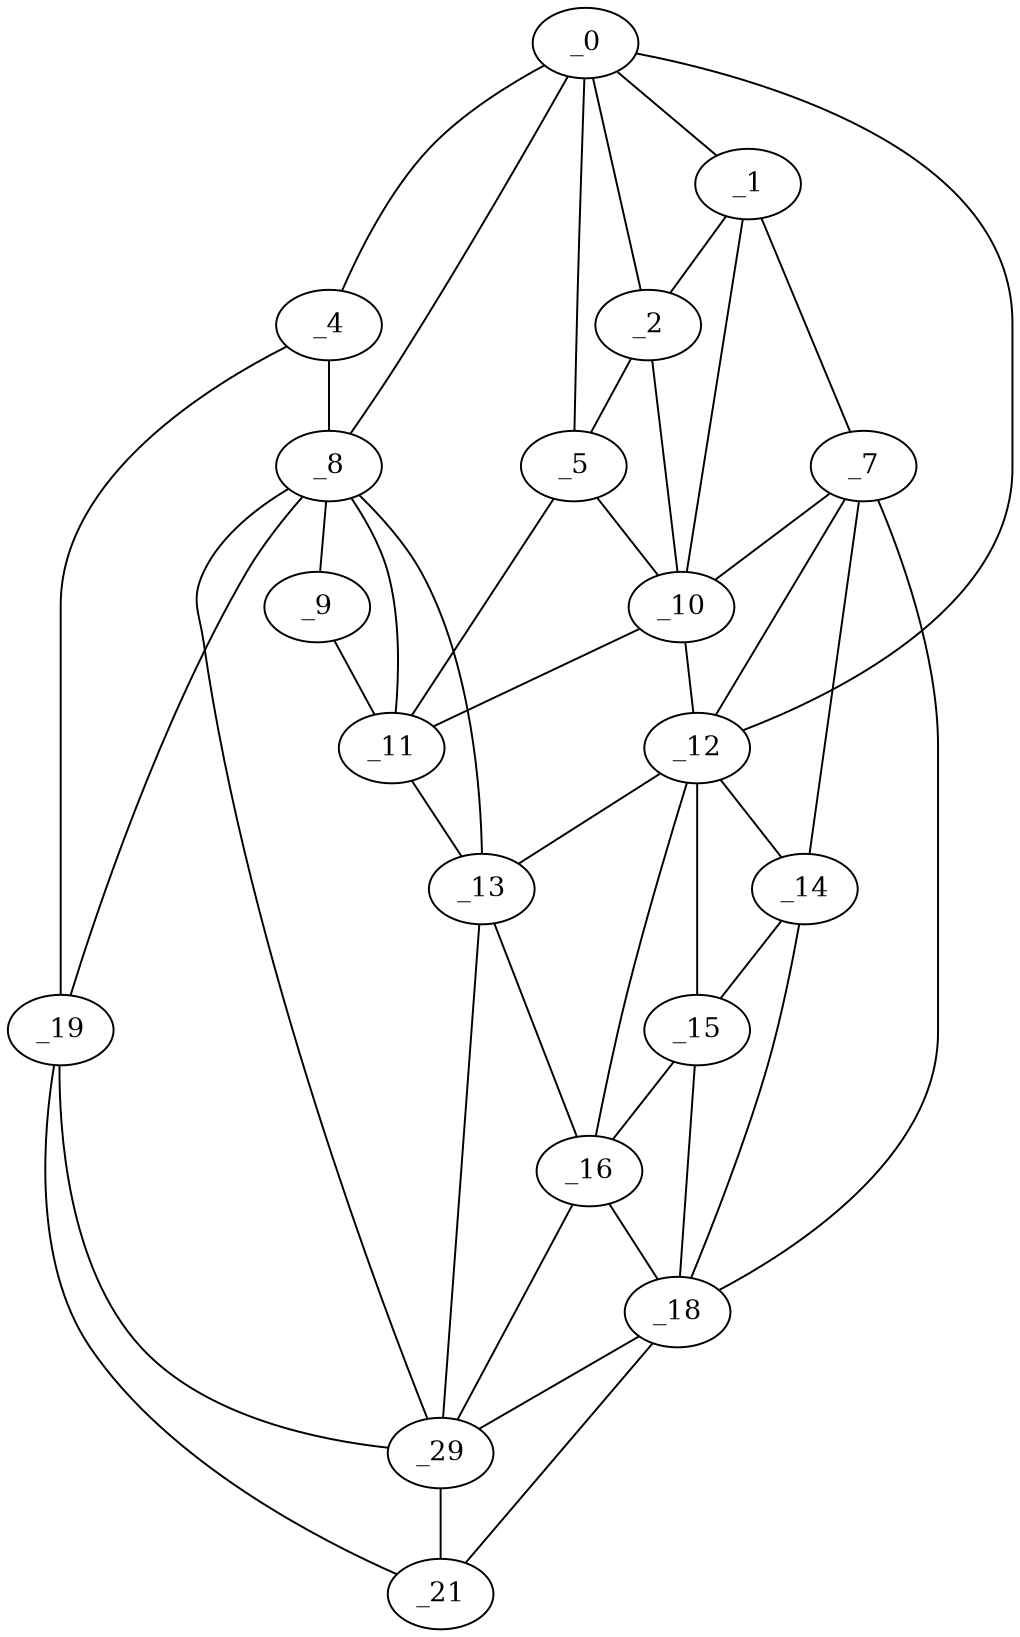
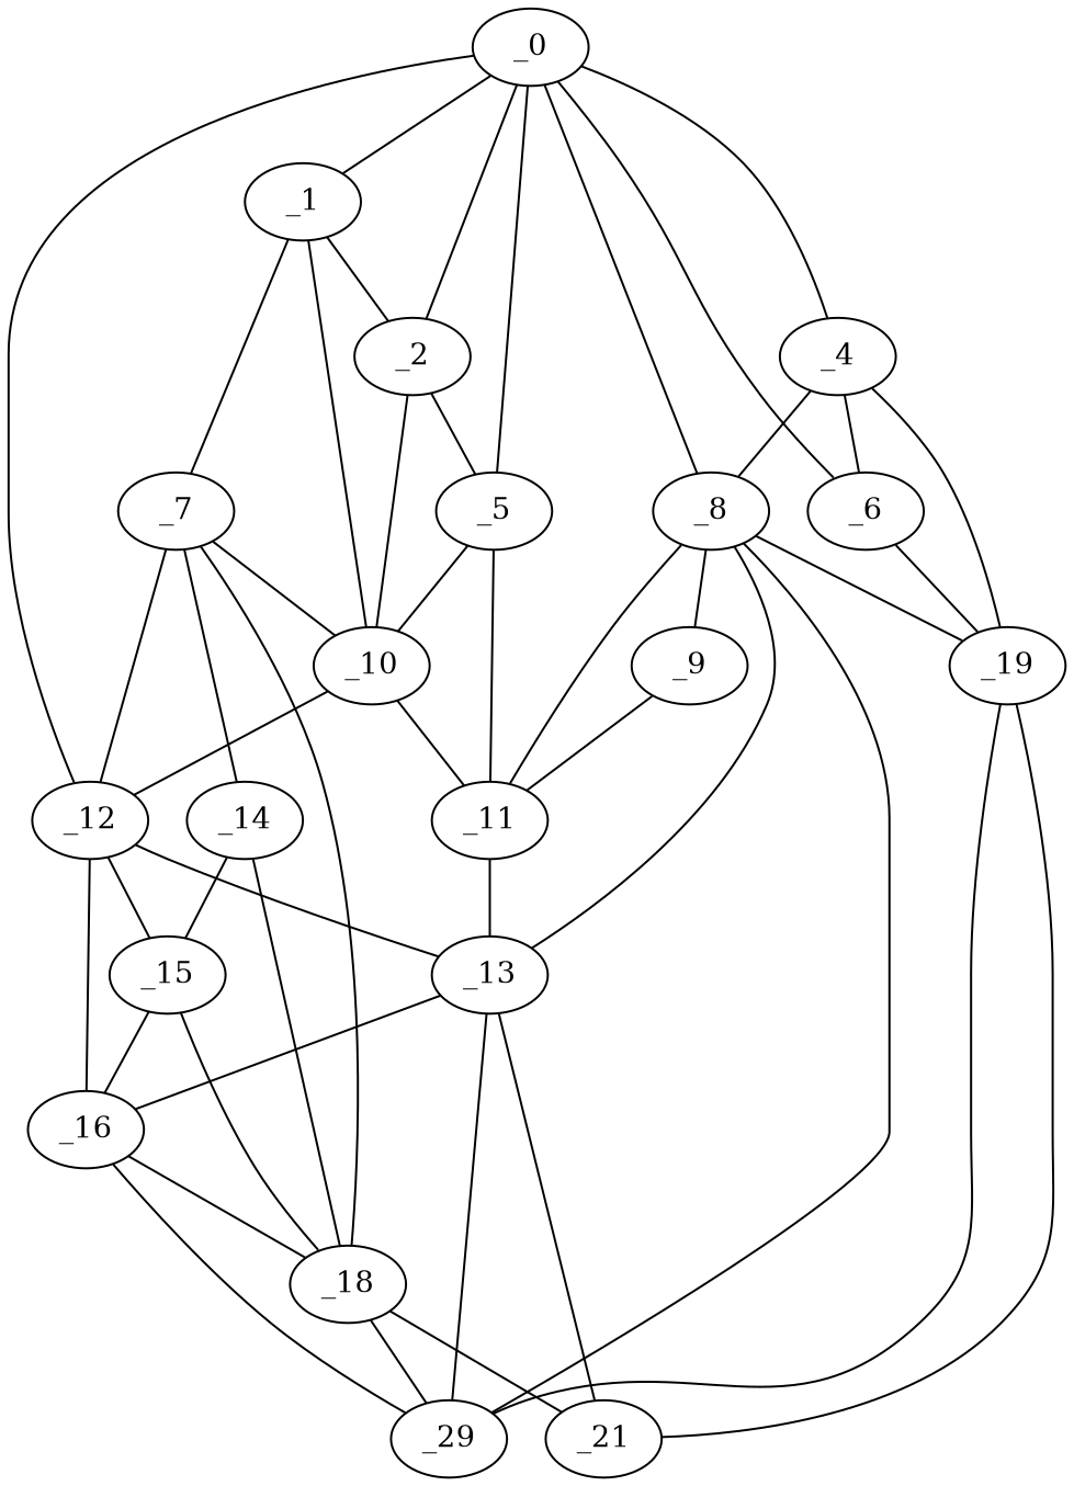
  graph {
    node [x=55 y=87]
    edge [valence=2]
    _0 [x=39 y=40]
    _1 [x=41 y=91]
    _2 [x=42 y=84]
    _4 [x=46 y=34]
    _5 [x=47 y=80]
+   _6 [x=49 y=6]
    _8 [y=57]
    _12 [x=62]
    _7 [x=51 y=98]
    _10 [x=56]
    _19 [x=82 y=32]
    _11 [x=59 y=70]
    _9 [y=65]
    _13 [x=64 y=73]
    n15 [label=_29 x=89 y=47]
    _18 [x=81 y=116]
    _14 [x=64 y=103]
    _21 [x=90 y=39]
    _16 [x=73 y=88]
    _15 [x=70 y=96]
    _0 -- _1 [valence=1]
    _0 -- _2
    _0 -- _4 [valence=1]
    _0 -- _5
+   _0 -- _6 [valence=1]
    _0 -- _8 [valence=1]
    _0 -- _12
    _1 -- _2
    _1 -- _7
    _1 -- _10 [valence=1]
    _2 -- _5
    _2 -- _10
+   _4 -- _6 [valence=1]
    _4 -- _8
    _4 -- _19
    _5 -- _10
    _5 -- _11 [valence=1]
+   _6 -- _19
    _8 -- _19 [valence=1]
    _8 -- _11 [valence=1]
    _8 -- _9
    _8 -- _13
    _8 -- n15
    _12 -- _13
-   _12 -- _14
    _12 -- _16
    _12 -- _15
    _7 -- _12
    _7 -- _10 [valence=1]
    _7 -- _18
    _7 -- _14 [valence=1]
    _10 -- _12
    _10 -- _11 [valence=1]
    _19 -- n15 [valence=1]
    _19 -- _21
    _11 -- _13
    _9 -- _11
    _13 -- n15
    _13 -- _16
-   n15 -- _21
+   _13 -- _21
    _18 -- n15 [valence=1]
    _18 -- _21 [valence=1]
    _14 -- _18
    _14 -- _15 [valence=1]
    _16 -- n15
    _16 -- _18
    _15 -- _18
    _15 -- _16 [valence=1]
  }
